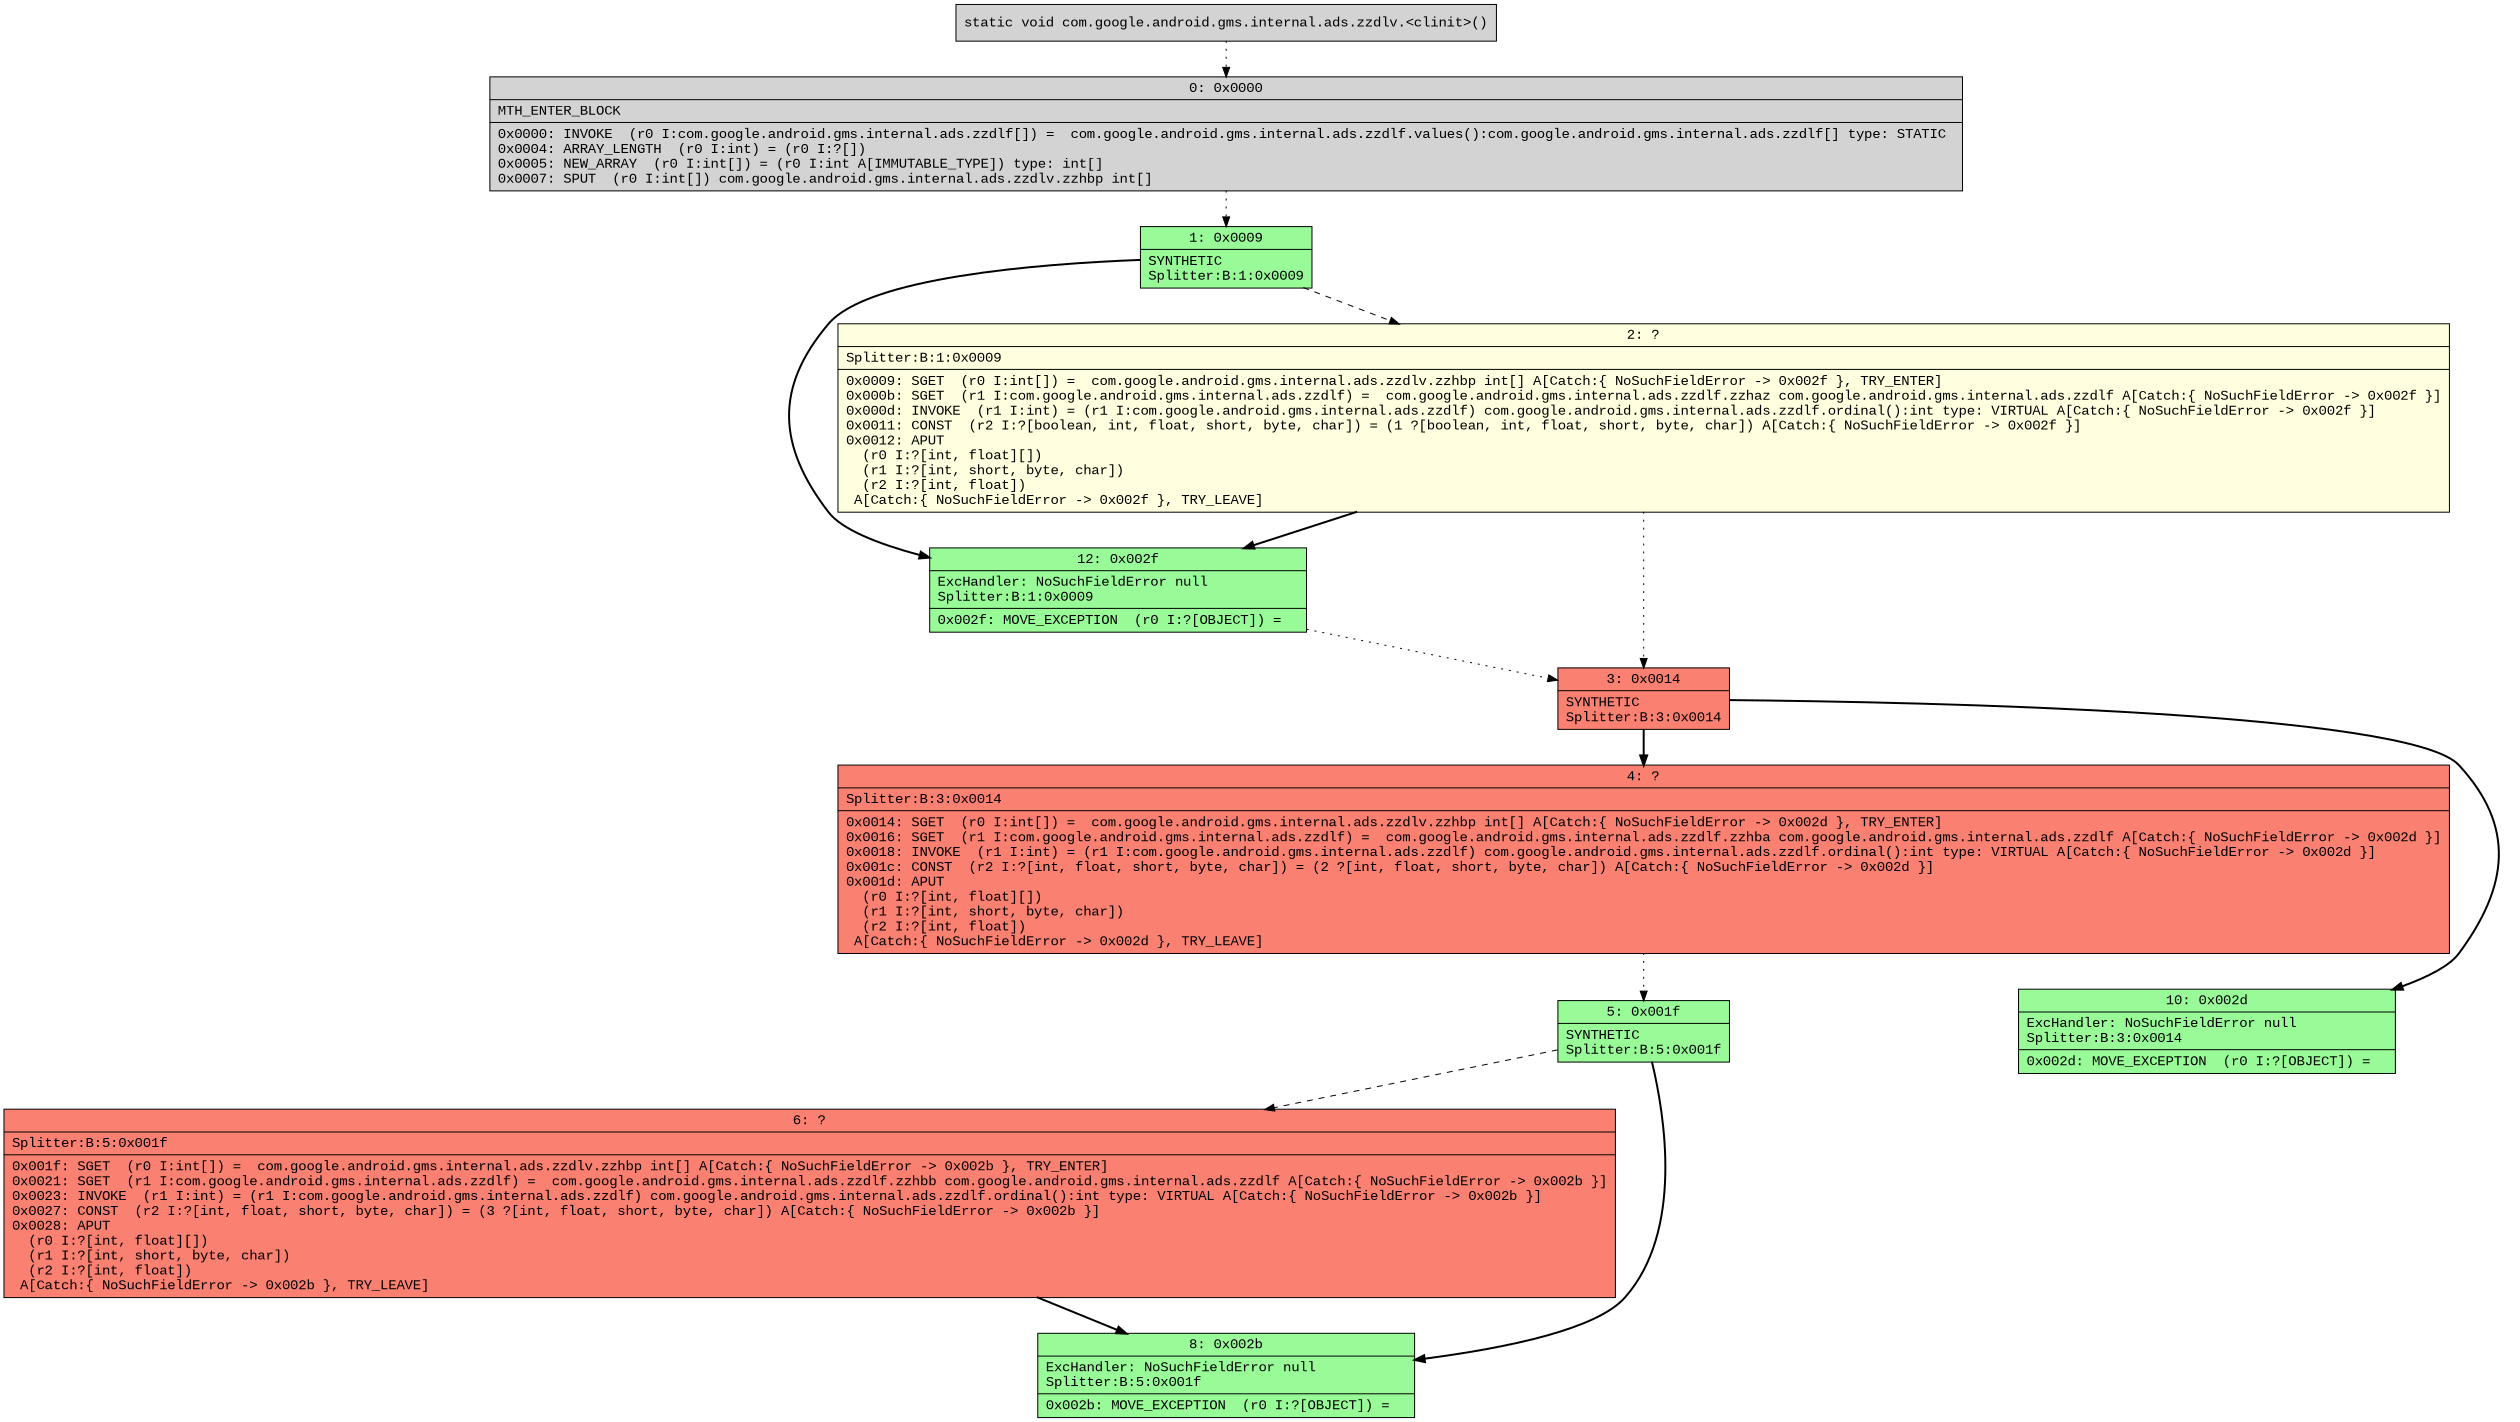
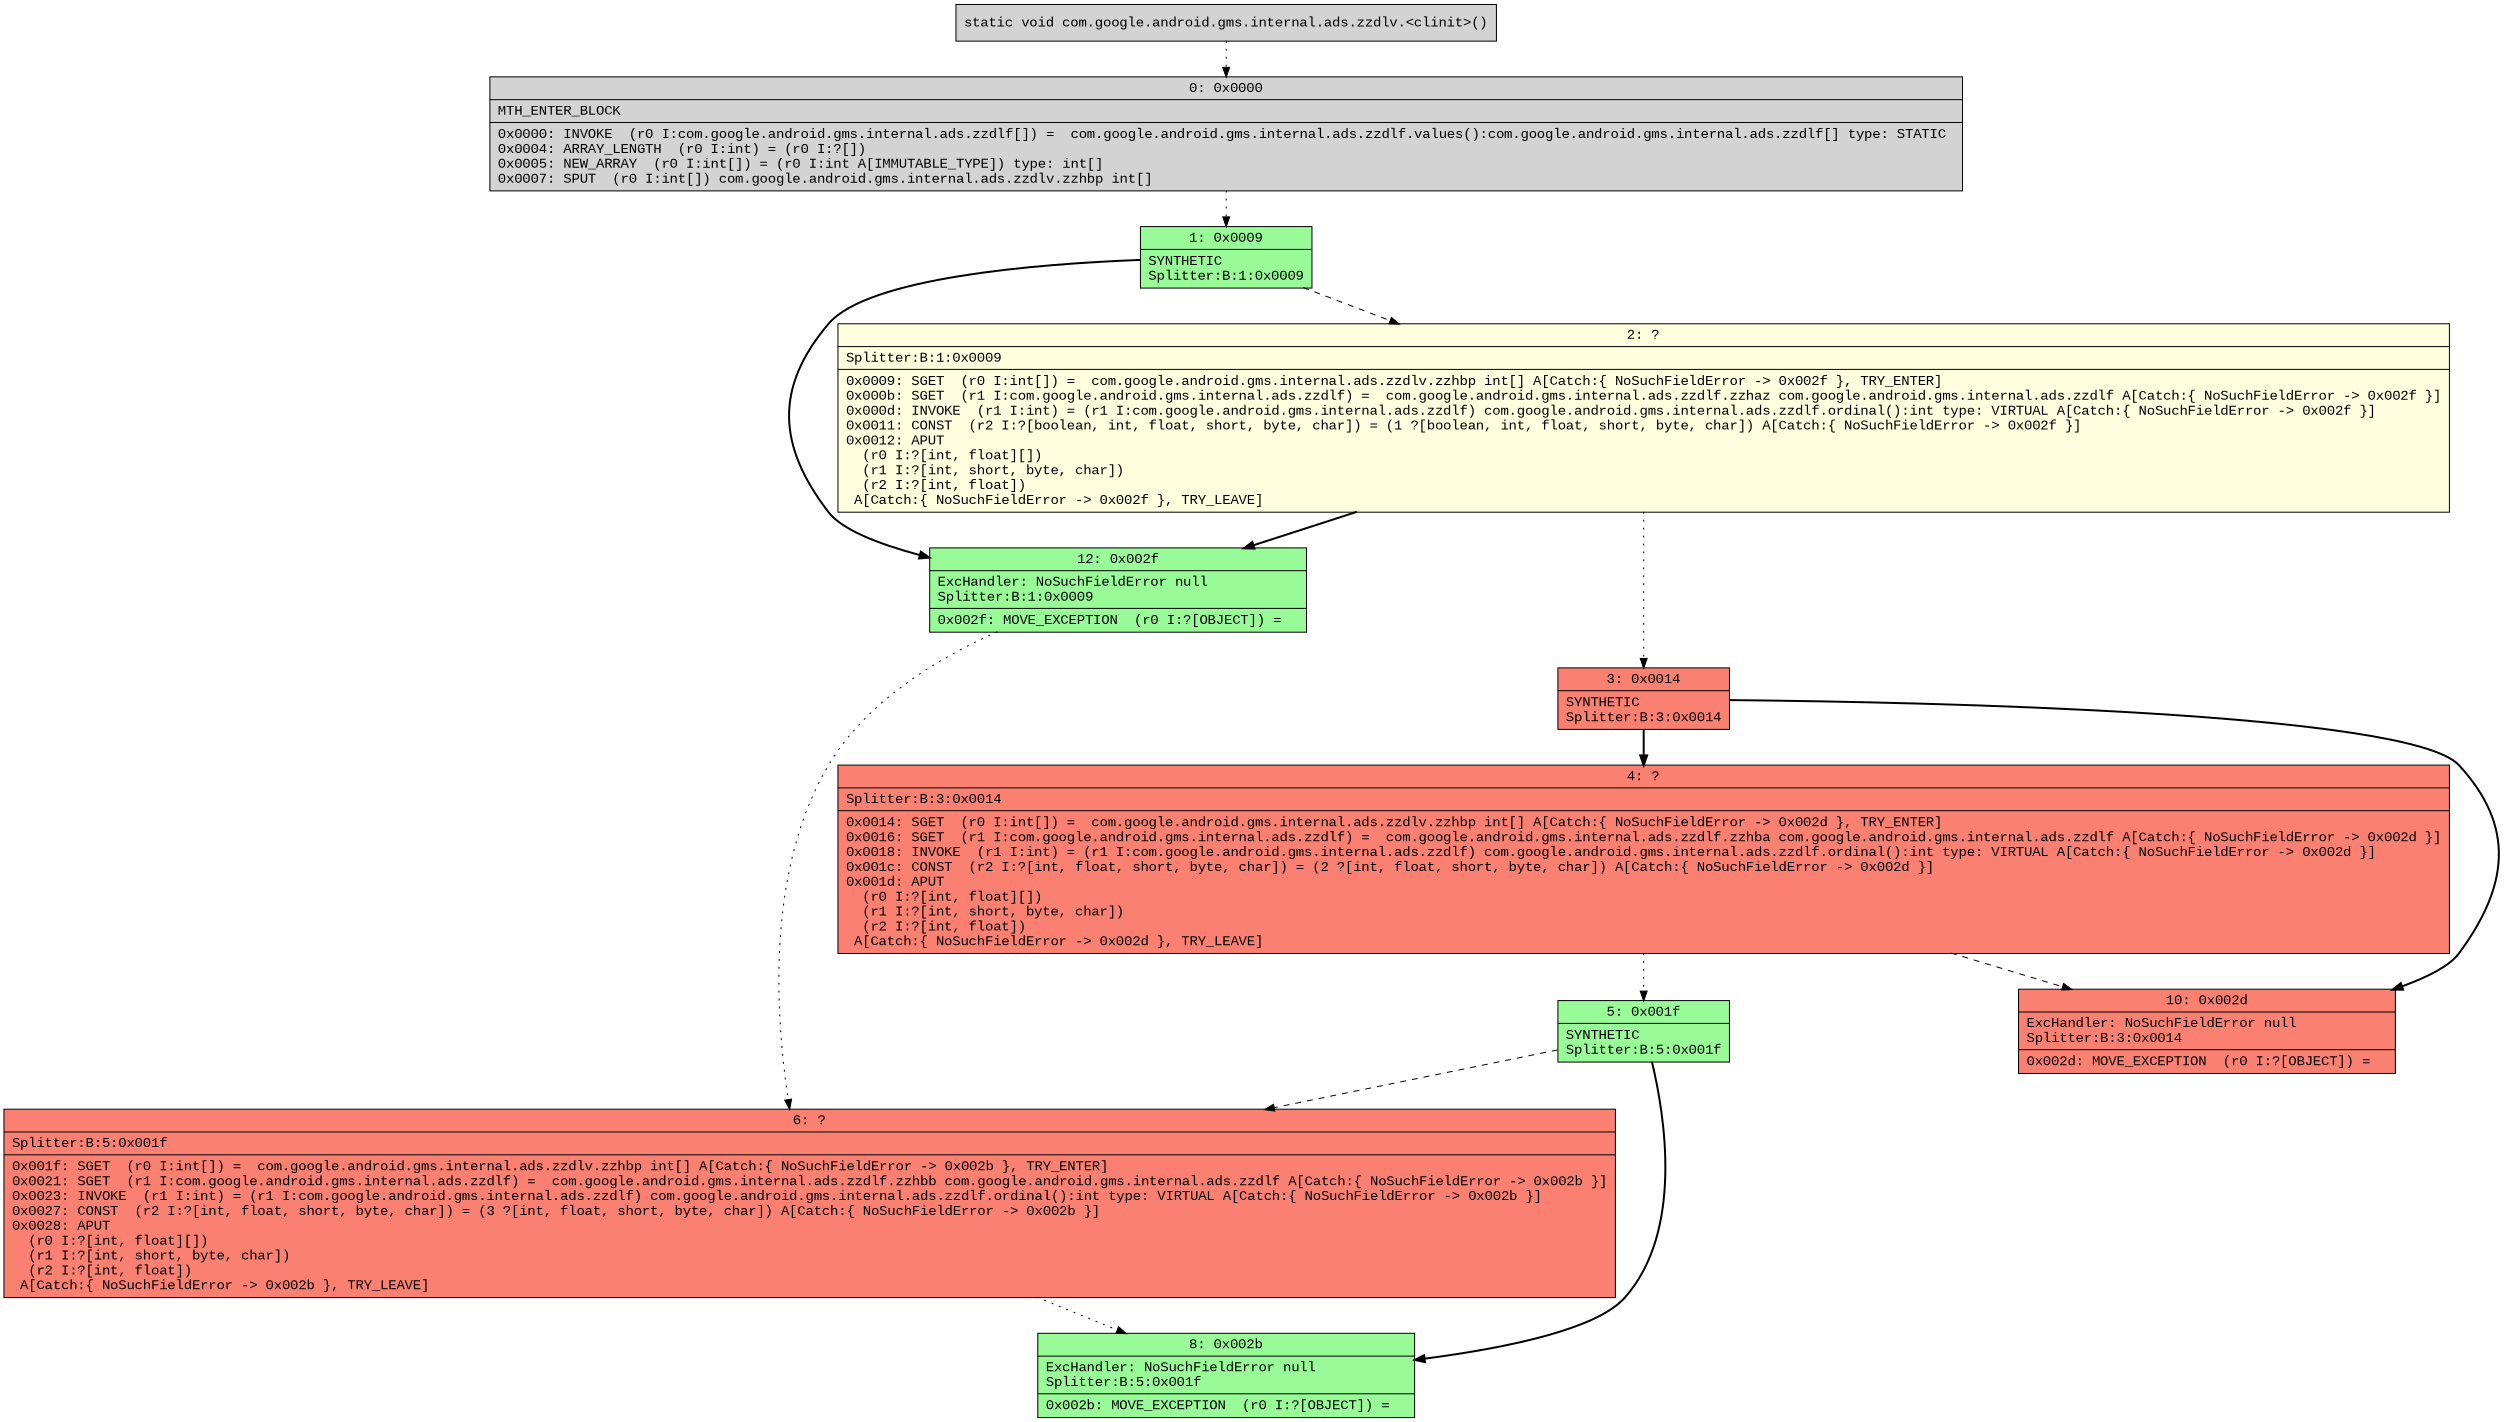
  digraph {
    fontname="Liberation Mono"
    node [fillcolor=palegreen fontname="Liberation Mono" shape=record style=filled]
    edge [fontname="Liberation Mono" style=dotted]
    n1 [fillcolor=lightgrey label="{0\:\ 0x0000|MTH_ENTER_BLOCK\l|0x0000: INVOKE  (r0 I:com.google.android.gms.internal.ads.zzdlf[]) =  com.google.android.gms.internal.ads.zzdlf.values():com.google.android.gms.internal.ads.zzdlf[] type: STATIC \l0x0004: ARRAY_LENGTH  (r0 I:int) = (r0 I:?[]) \l0x0005: NEW_ARRAY  (r0 I:int[]) = (r0 I:int A[IMMUTABLE_TYPE]) type: int[] \l0x0007: SPUT  (r0 I:int[]) com.google.android.gms.internal.ads.zzdlv.zzhbp int[] \l}"]
    n2 [label="{1\:\ 0x0009|SYNTHETIC\lSplitter:B:1:0x0009\l}"]
    n3 [fillcolor=lightyellow label="{2\:\ ?|Splitter:B:1:0x0009\l|0x0009: SGET  (r0 I:int[]) =  com.google.android.gms.internal.ads.zzdlv.zzhbp int[] A[Catch:\{ NoSuchFieldError \-\> 0x002f \}, TRY_ENTER]\l0x000b: SGET  (r1 I:com.google.android.gms.internal.ads.zzdlf) =  com.google.android.gms.internal.ads.zzdlf.zzhaz com.google.android.gms.internal.ads.zzdlf A[Catch:\{ NoSuchFieldError \-\> 0x002f \}]\l0x000d: INVOKE  (r1 I:int) = (r1 I:com.google.android.gms.internal.ads.zzdlf) com.google.android.gms.internal.ads.zzdlf.ordinal():int type: VIRTUAL A[Catch:\{ NoSuchFieldError \-\> 0x002f \}]\l0x0011: CONST  (r2 I:?[boolean, int, float, short, byte, char]) = (1 ?[boolean, int, float, short, byte, char]) A[Catch:\{ NoSuchFieldError \-\> 0x002f \}]\l0x0012: APUT  \l  (r0 I:?[int, float][])\l  (r1 I:?[int, short, byte, char])\l  (r2 I:?[int, float])\l A[Catch:\{ NoSuchFieldError \-\> 0x002f \}, TRY_LEAVE]\l}"]
    n4 [label="{12\:\ 0x002f|ExcHandler: NoSuchFieldError null\lSplitter:B:1:0x0009\l|0x002f: MOVE_EXCEPTION  (r0 I:?[OBJECT]) =  \l}"]
    n5 [fillcolor=salmon label="{3\:\ 0x0014|SYNTHETIC\lSplitter:B:3:0x0014\l}"]
    n6 [fillcolor=salmon label="{4\:\ ?|Splitter:B:3:0x0014\l|0x0014: SGET  (r0 I:int[]) =  com.google.android.gms.internal.ads.zzdlv.zzhbp int[] A[Catch:\{ NoSuchFieldError \-\> 0x002d \}, TRY_ENTER]\l0x0016: SGET  (r1 I:com.google.android.gms.internal.ads.zzdlf) =  com.google.android.gms.internal.ads.zzdlf.zzhba com.google.android.gms.internal.ads.zzdlf A[Catch:\{ NoSuchFieldError \-\> 0x002d \}]\l0x0018: INVOKE  (r1 I:int) = (r1 I:com.google.android.gms.internal.ads.zzdlf) com.google.android.gms.internal.ads.zzdlf.ordinal():int type: VIRTUAL A[Catch:\{ NoSuchFieldError \-\> 0x002d \}]\l0x001c: CONST  (r2 I:?[int, float, short, byte, char]) = (2 ?[int, float, short, byte, char]) A[Catch:\{ NoSuchFieldError \-\> 0x002d \}]\l0x001d: APUT  \l  (r0 I:?[int, float][])\l  (r1 I:?[int, short, byte, char])\l  (r2 I:?[int, float])\l A[Catch:\{ NoSuchFieldError \-\> 0x002d \}, TRY_LEAVE]\l}"]
-   n7 [label="{10\:\ 0x002d|ExcHandler: NoSuchFieldError null\lSplitter:B:3:0x0014\l|0x002d: MOVE_EXCEPTION  (r0 I:?[OBJECT]) =  \l}"]
+   n7 [fillcolor=salmon label="{10\:\ 0x002d|ExcHandler: NoSuchFieldError null\lSplitter:B:3:0x0014\l|0x002d: MOVE_EXCEPTION  (r0 I:?[OBJECT]) =  \l}"]
    n8 [label="{5\:\ 0x001f|SYNTHETIC\lSplitter:B:5:0x001f\l}"]
    n9 [fillcolor=salmon label="{6\:\ ?|Splitter:B:5:0x001f\l|0x001f: SGET  (r0 I:int[]) =  com.google.android.gms.internal.ads.zzdlv.zzhbp int[] A[Catch:\{ NoSuchFieldError \-\> 0x002b \}, TRY_ENTER]\l0x0021: SGET  (r1 I:com.google.android.gms.internal.ads.zzdlf) =  com.google.android.gms.internal.ads.zzdlf.zzhbb com.google.android.gms.internal.ads.zzdlf A[Catch:\{ NoSuchFieldError \-\> 0x002b \}]\l0x0023: INVOKE  (r1 I:int) = (r1 I:com.google.android.gms.internal.ads.zzdlf) com.google.android.gms.internal.ads.zzdlf.ordinal():int type: VIRTUAL A[Catch:\{ NoSuchFieldError \-\> 0x002b \}]\l0x0027: CONST  (r2 I:?[int, float, short, byte, char]) = (3 ?[int, float, short, byte, char]) A[Catch:\{ NoSuchFieldError \-\> 0x002b \}]\l0x0028: APUT  \l  (r0 I:?[int, float][])\l  (r1 I:?[int, short, byte, char])\l  (r2 I:?[int, float])\l A[Catch:\{ NoSuchFieldError \-\> 0x002b \}, TRY_LEAVE]\l}"]
    n10 [label="{8\:\ 0x002b|ExcHandler: NoSuchFieldError null\lSplitter:B:5:0x001f\l|0x002b: MOVE_EXCEPTION  (r0 I:?[OBJECT]) =  \l}"]
    n11 [fillcolor=lightgrey label="{static void com.google.android.gms.internal.ads.zzdlv.\<clinit\>() }"]
    n1 -> n2
    n2 -> n3 [style=dashed]
    n2 -> n4 [style=bold]
    n3 -> n4 [style=bold]
    n3 -> n5
-   n4 -> n5
+   n4 -> n9
    n5 -> n6 [style=bold]
    n5 -> n7 [style=bold]
+   n6 -> n7 [style=dashed]
    n6 -> n8
    n8 -> n9 [style=dashed]
    n8 -> n10 [style=bold]
-   n9 -> n10 [style=bold]
+   n9 -> n10
    n11 -> n1
  }
